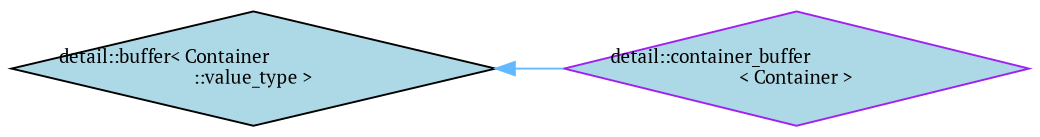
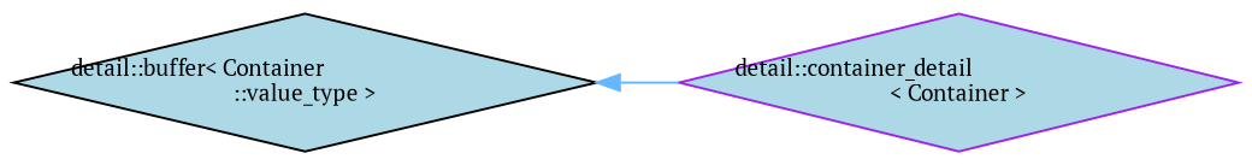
  digraph {
    rankdir=LR
    fontname="PT Serif"
    node [fillcolor=lightblue fontname="PT Serif" fontsize=10 shape=diamond style=filled]
    n1 [color=black height=0.2 label="detail::buffer\< Container\l::value_type \>" width=0.4]
-   n2 [color=purple height=0.2 label="detail::container_buffer\l\< Container \>" width=0.4]
+   n2 [color=purple height=0.2 label="detail::container_detail\l\< Container \>" width=0.4]
    n1 -> n2 [color=steelblue1 dir=back fontname="PT Serif" fontsize=10 labelfontname=Helvetica labelfontsize=10 style=solid]
  }
